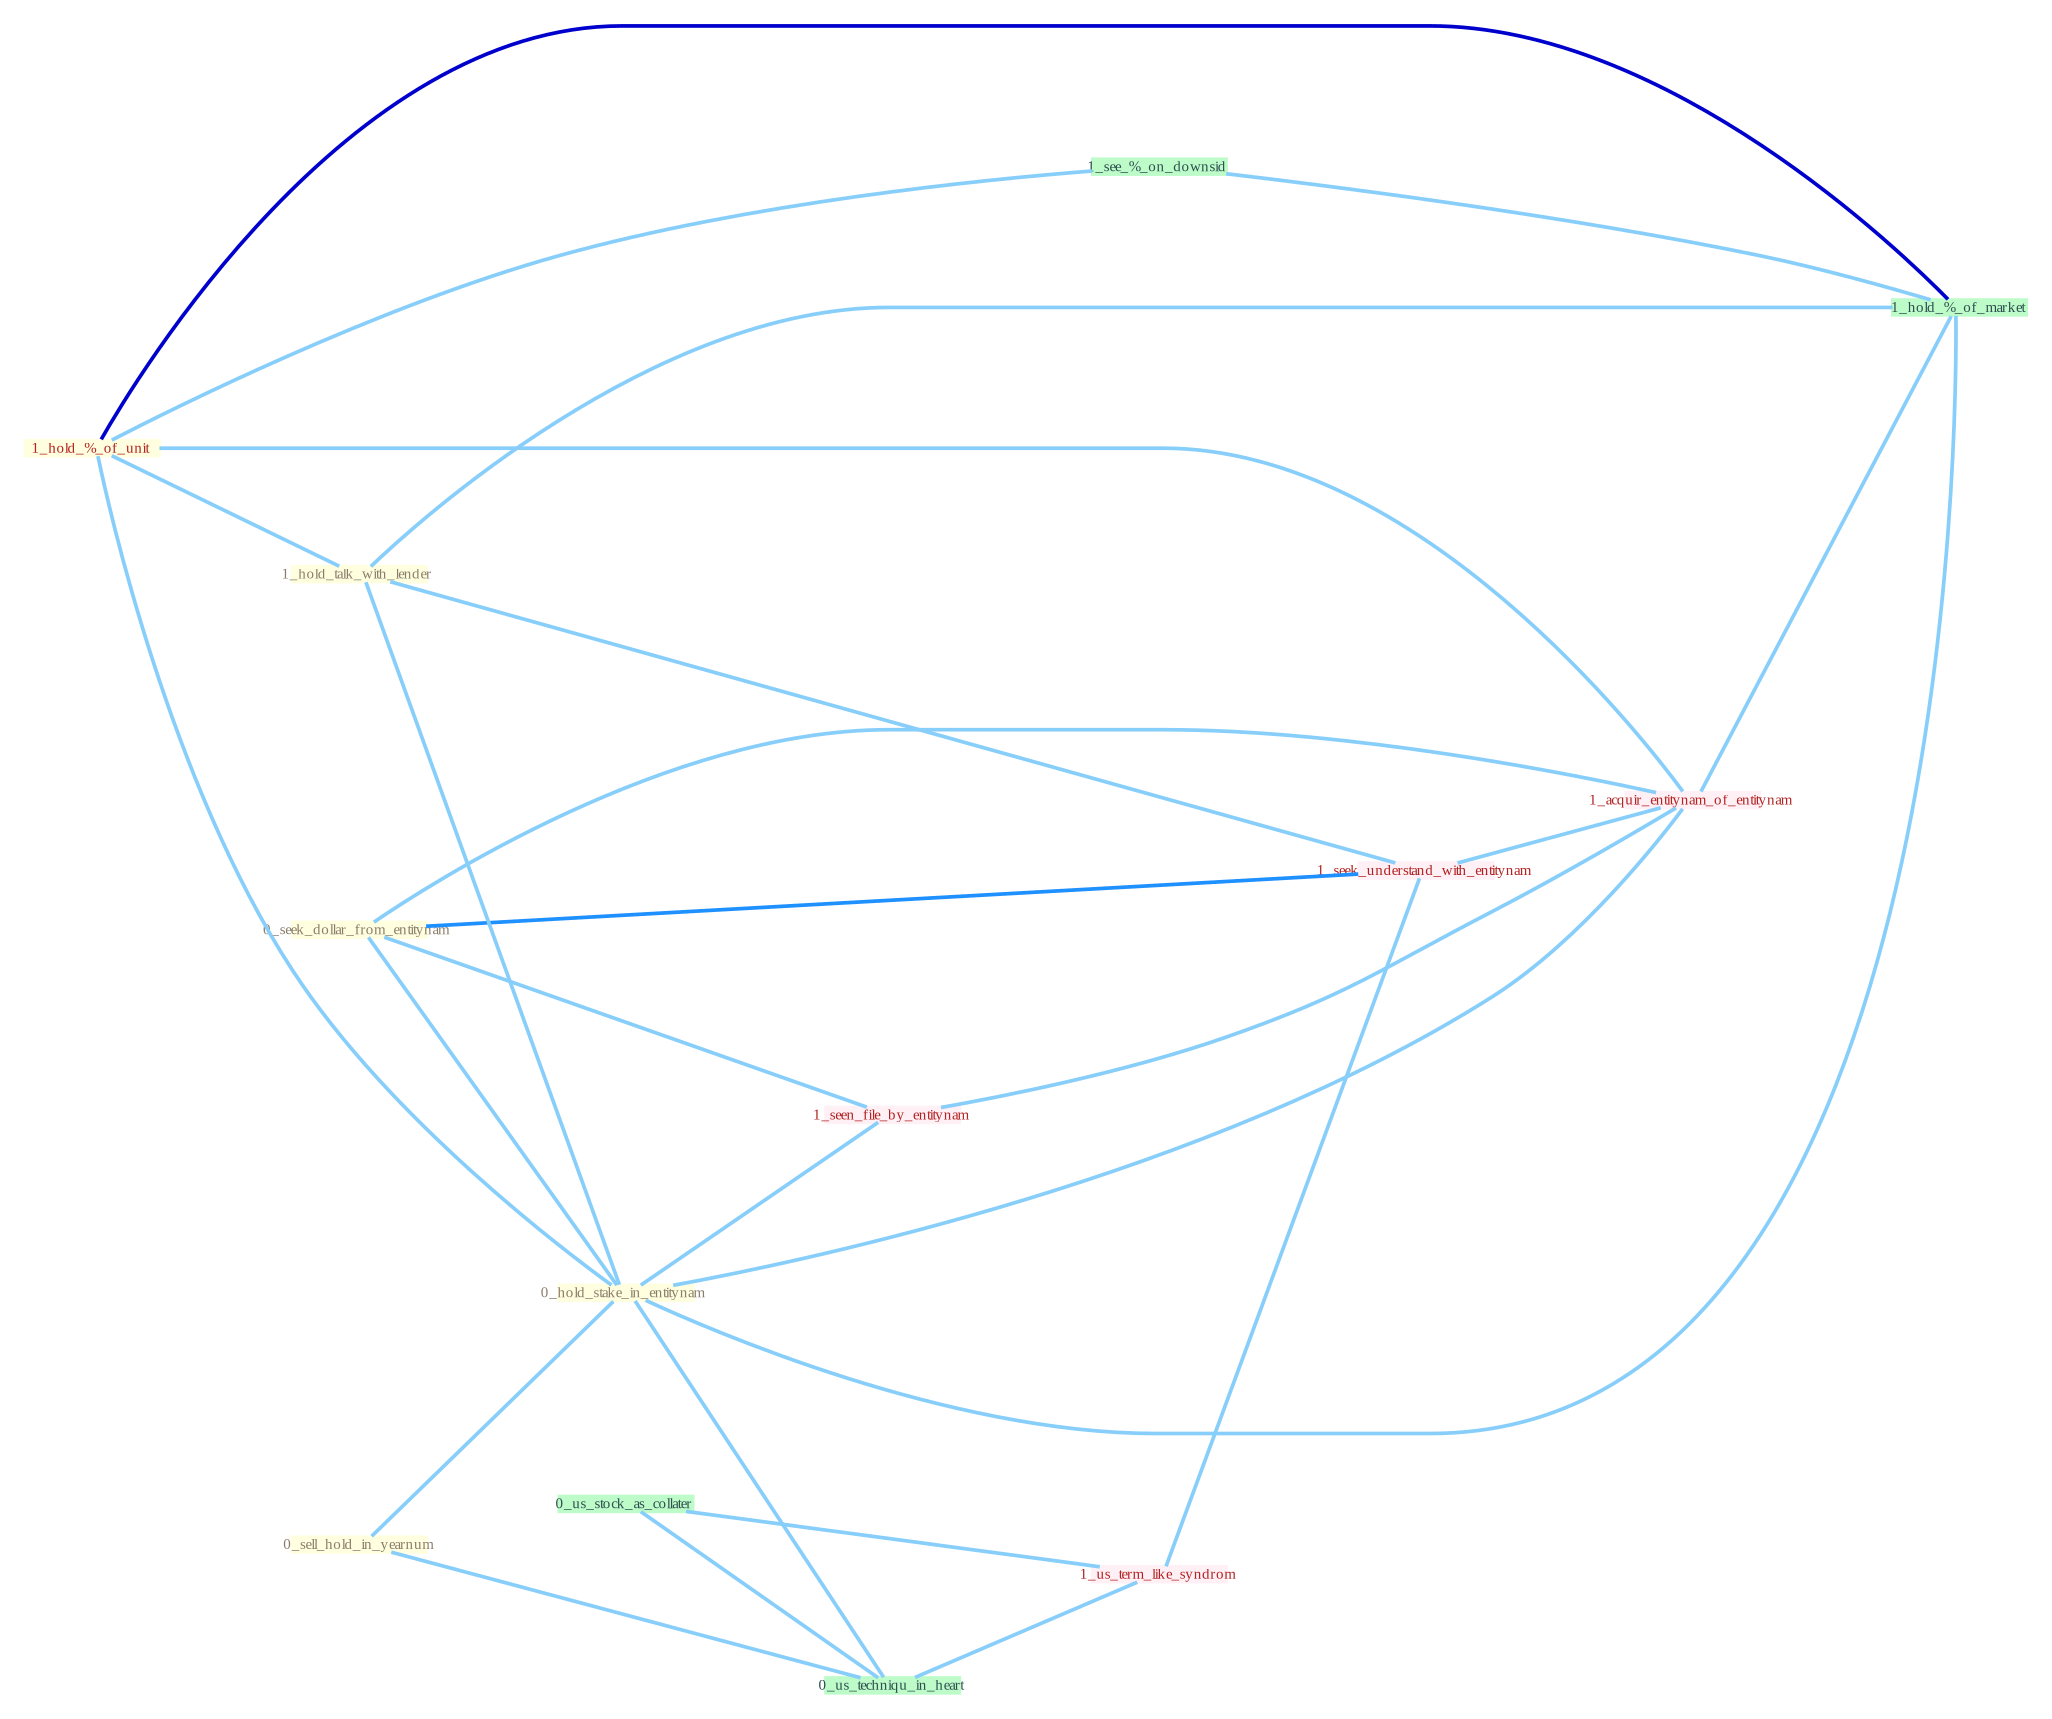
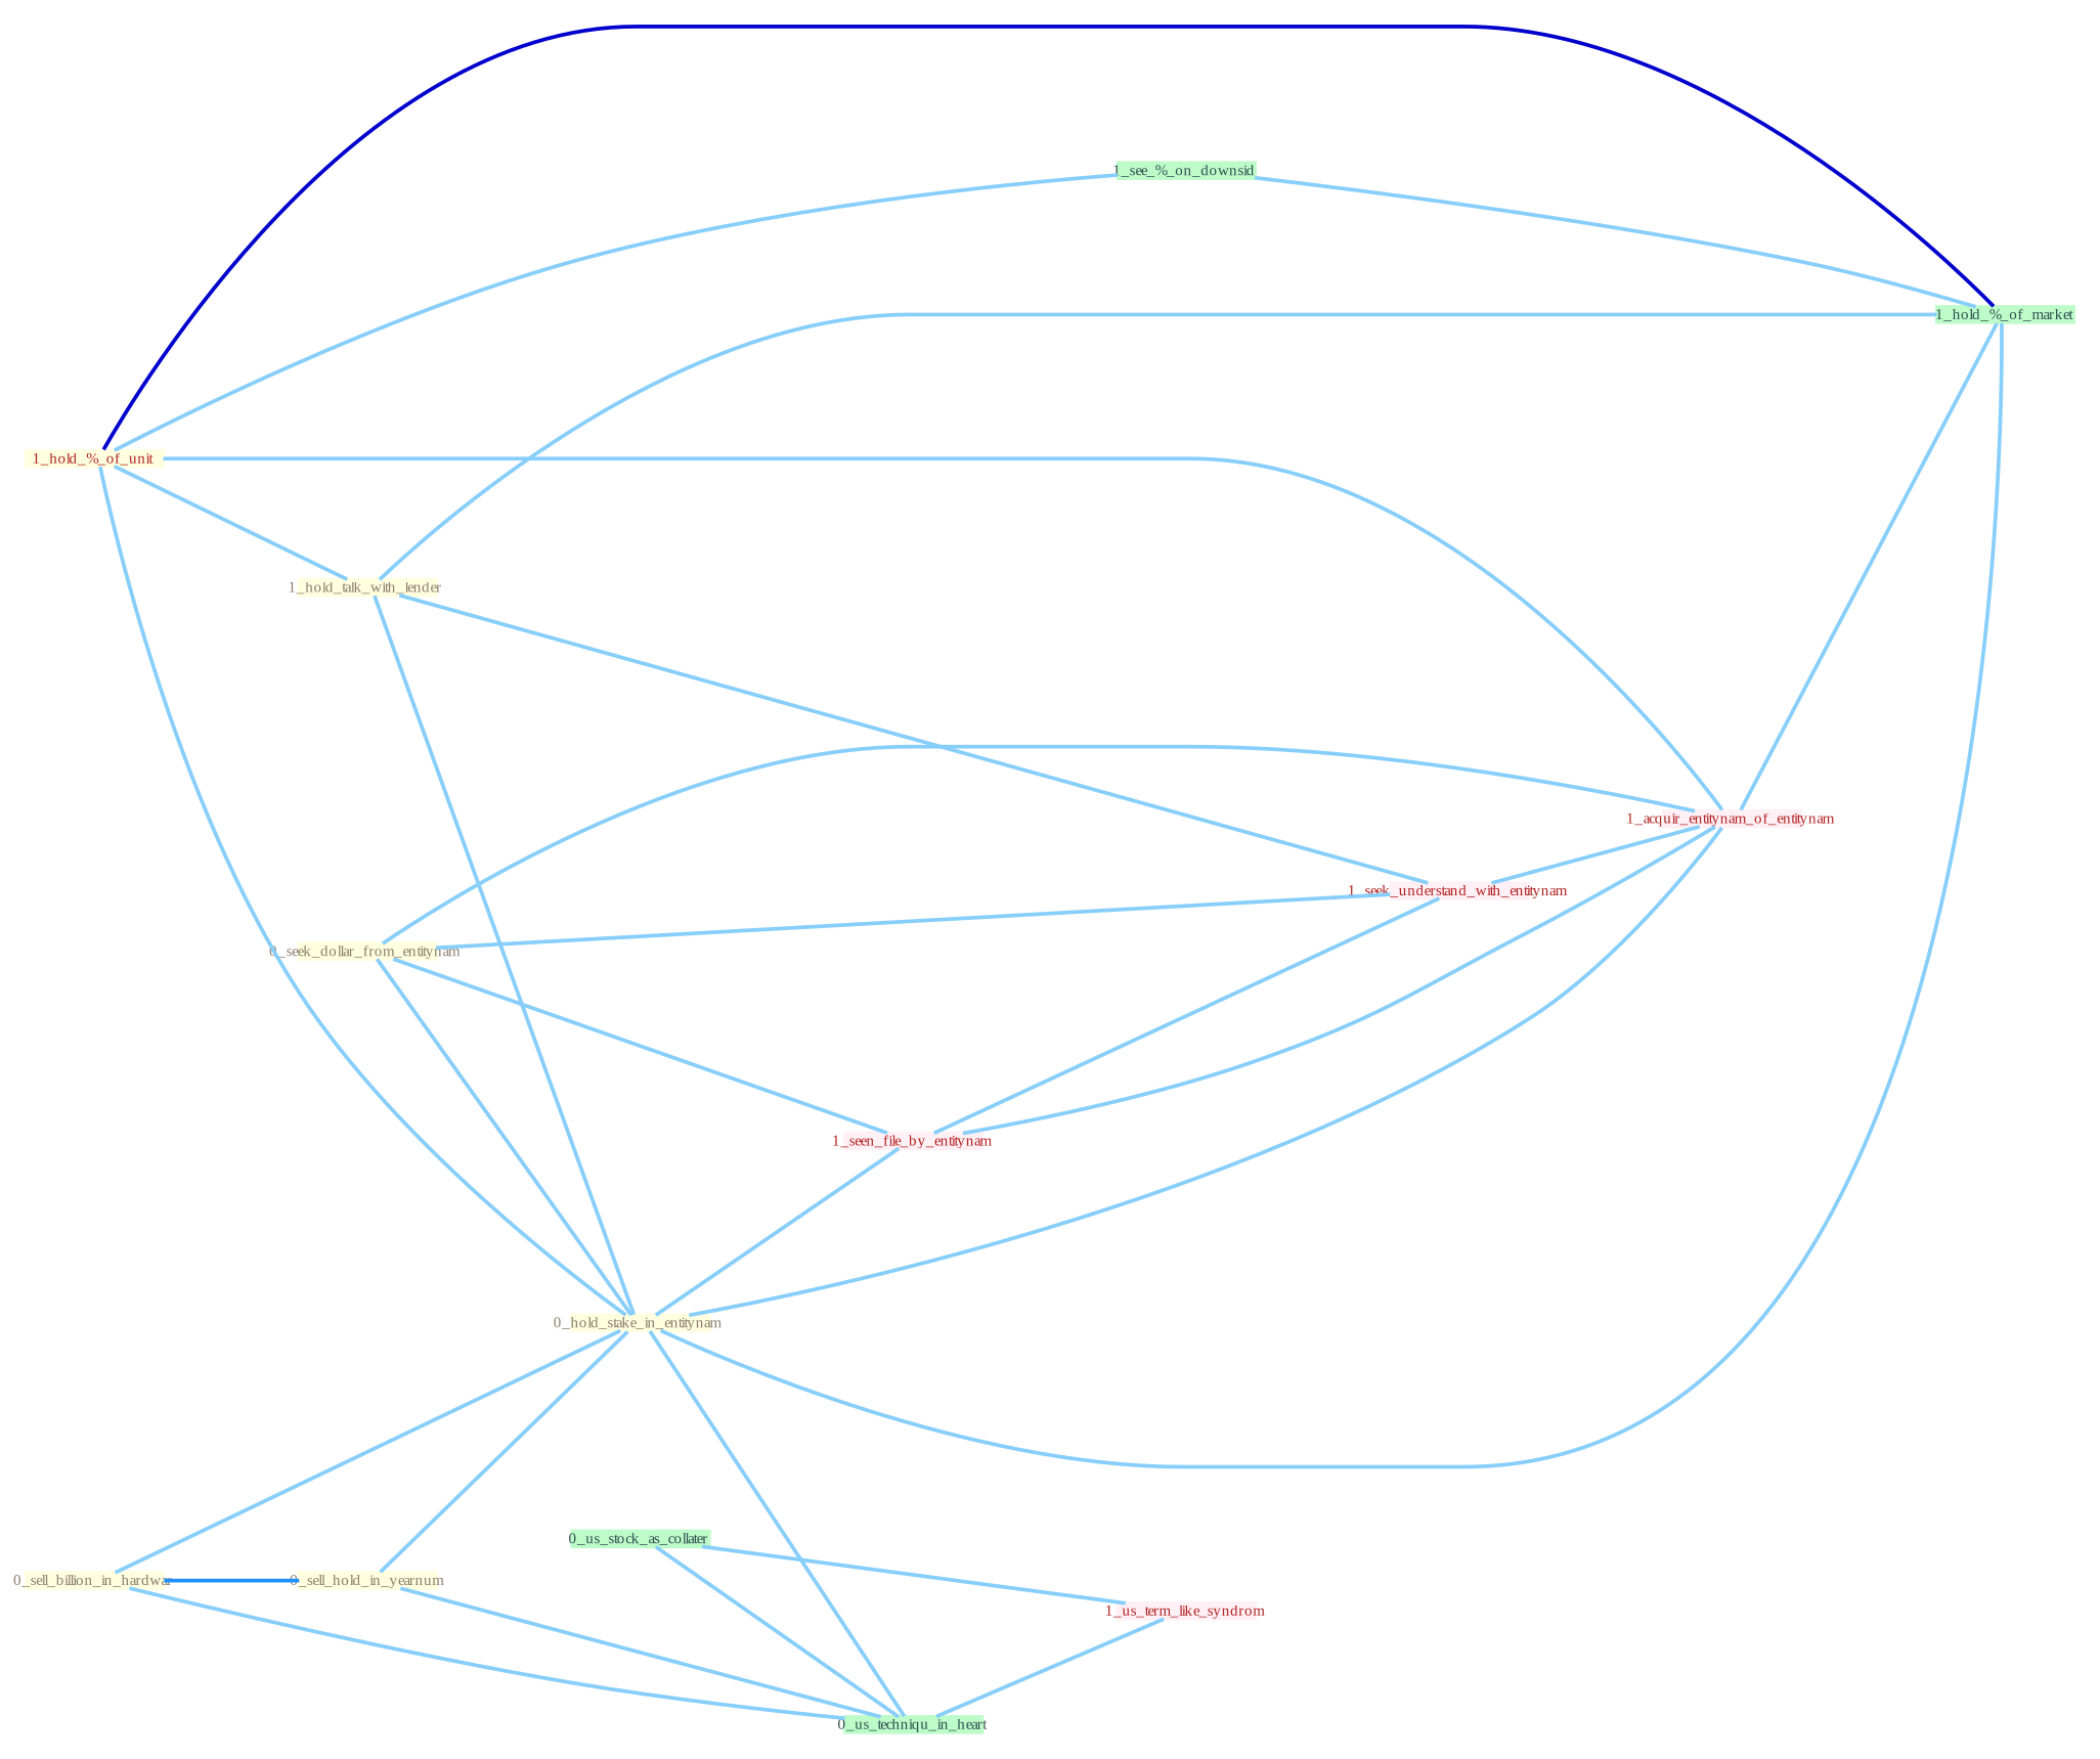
  graph {
    fontname="Liberation Serif"
    rankdir=LR
    node [color="#ffffe0" fixedsize=true fontcolor="#8b7d6b" fontname="Liberation Serif" fontsize=4 shape=polygon style=filled]
    edge [color="#87cefa" fontname="Liberation Serif" w=1]
+   "0_sell_billion_in_hardwar " [height=.06 width=.5]
    "0_seek_dollar_from_entitynam " [height=.06 width=.5]
    "1_hold_%_of_unit " [fontcolor="#b22222" height=.06 width=.5]
    n4 [height=.06 label="0_sell_hold_in_yearnum" width=.5]
    "1_hold_talk_with_lender " [height=.06 width=.5]
    "0_hold_stake_in_entitynam " [height=.06 width=.5]
    "1_seen_file_by_entitynam " [color="#fff0f5" fontcolor="#b22222" height=.06 width=.5]
    "1_seek_understand_with_entitynam " [color="#fff0f5" fontcolor="#b22222" height=.06 width=.5]
    "1_acquir_entitynam_of_entitynam " [color="#fff0f5" fontcolor="#b22222" height=.06 width=.5]
    "1_us_term_like_syndrom " [color="#fff0f5" fontcolor="#b22222" height=.06 width=.5]
    "0_us_techniqu_in_heart " [color="#BDFCC9" fontcolor="#2f4f4f" height=.06 width=.5]
    "1_see_%_on_downsid " [color="#BDFCC9" fontcolor="#2f4f4f" height=.06 width=.5]
    "1_hold_%_of_market " [color="#BDFCC9" fontcolor="#2f4f4f" height=.06 width=.5]
    "0_us_stock_as_collater " [color="#BDFCC9" fontcolor="#2f4f4f" height=.06 width=.5]
    subgraph sub_1 {
+     "0_sell_billion_in_hardwar "
      "0_seek_dollar_from_entitynam "
      "1_hold_%_of_unit "
      n4
      "1_hold_talk_with_lender "
      "0_hold_stake_in_entitynam "
    }
    subgraph sub_2 {
      "1_seen_file_by_entitynam "
      "1_seek_understand_with_entitynam "
      "1_acquir_entitynam_of_entitynam "
      "1_us_term_like_syndrom "
    }
+   "0_sell_billion_in_hardwar " -- n4 [color="#1e90ff" w=2]
+   "0_sell_billion_in_hardwar " -- "0_hold_stake_in_entitynam "
+   "0_sell_billion_in_hardwar " -- "0_us_techniqu_in_heart "
    "0_seek_dollar_from_entitynam " -- "0_hold_stake_in_entitynam "
    "0_seek_dollar_from_entitynam " -- "1_seen_file_by_entitynam "
-   "0_seek_dollar_from_entitynam " -- "1_seek_understand_with_entitynam " [color="#1e90ff" w=2]
+   "0_seek_dollar_from_entitynam " -- "1_seek_understand_with_entitynam " [w=2]
    "0_seek_dollar_from_entitynam " -- "1_acquir_entitynam_of_entitynam "
    "1_hold_%_of_unit " -- "1_hold_talk_with_lender "
    "1_hold_%_of_unit " -- "0_hold_stake_in_entitynam "
    "1_hold_%_of_unit " -- "1_acquir_entitynam_of_entitynam "
    "1_hold_%_of_unit " -- "1_see_%_on_downsid "
    "1_hold_%_of_unit " -- "1_hold_%_of_market " [color="#0000cd" w=3]
    n4 -- "0_hold_stake_in_entitynam "
    n4 -- "0_us_techniqu_in_heart "
    "1_hold_talk_with_lender " -- "0_hold_stake_in_entitynam "
    "1_hold_talk_with_lender " -- "1_seek_understand_with_entitynam "
    "1_hold_talk_with_lender " -- "1_hold_%_of_market "
    "0_hold_stake_in_entitynam " -- "1_seen_file_by_entitynam "
    "0_hold_stake_in_entitynam " -- "1_acquir_entitynam_of_entitynam "
    "0_hold_stake_in_entitynam " -- "0_us_techniqu_in_heart "
    "0_hold_stake_in_entitynam " -- "1_hold_%_of_market "
-   "1_us_term_like_syndrom " -- "1_seek_understand_with_entitynam "
+   "1_seen_file_by_entitynam " -- "1_seek_understand_with_entitynam "
    "1_seen_file_by_entitynam " -- "1_acquir_entitynam_of_entitynam "
    "1_seek_understand_with_entitynam " -- "1_acquir_entitynam_of_entitynam "
    "1_acquir_entitynam_of_entitynam " -- "1_hold_%_of_market "
    "0_us_techniqu_in_heart " -- "1_us_term_like_syndrom "
    "1_see_%_on_downsid " -- "1_hold_%_of_market "
    "0_us_stock_as_collater " -- "1_us_term_like_syndrom "
    "0_us_stock_as_collater " -- "0_us_techniqu_in_heart "
  }
